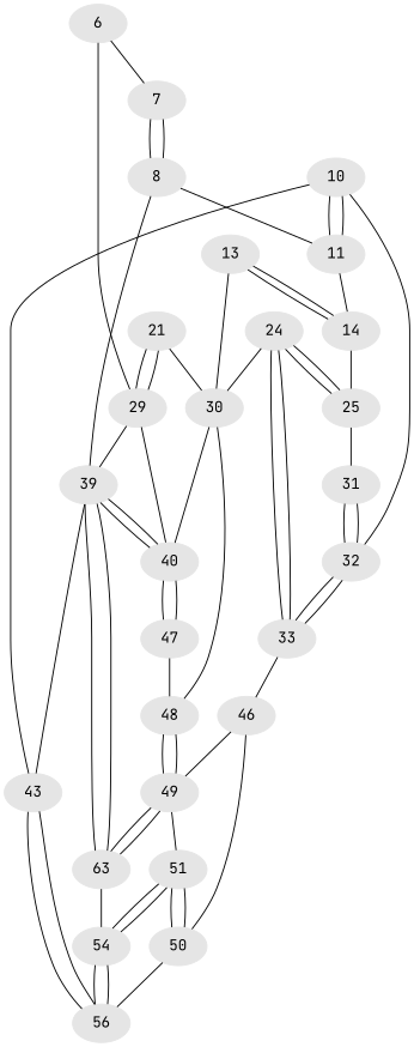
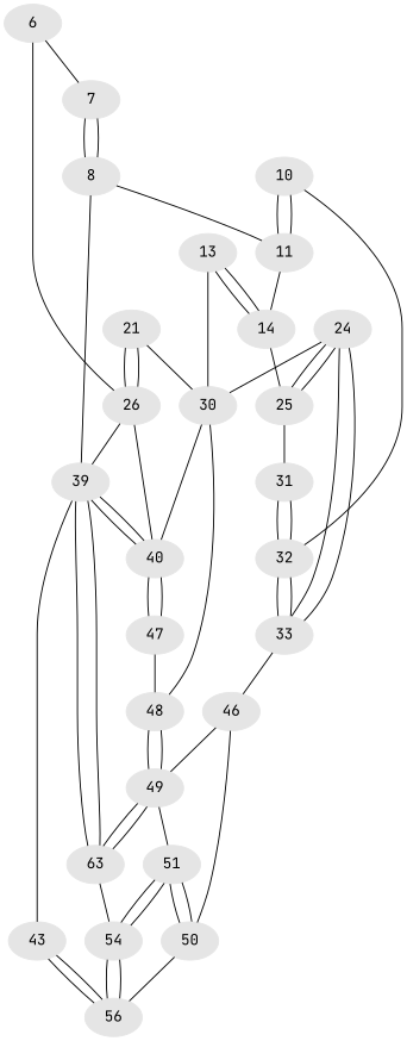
  graph {
    fontname="JetBrains Mono"
    node [color=gray90 fontname="JetBrains Mono" style=filled]
    edge [fontname="JetBrains Mono"]
    6
    7
-   26 [super="+3+20" label=29]
+   26 [super="+3+20"]
    8 [super="+5"]
    39 [super="+4"]
    40 [super="+28+29"]
    11
    13 [super="+12"]
    14
    30 [super="+27+23+22"]
    43 [super="+9"]
    n12 [label=63]
    10
    32 [super="+18"]
    33
    56 [super="+55+42"]
    25 [super="+15"]
    48 [super="+37"]
    31 [super="+16"]
    46 [super="+36+34"]
    49 [super="+44+45+38"]
    n22 [label=50 super="+50"]
    21
    24
    47
    54
    51
    6 -- 7
    6 -- 26 [weight=2]
    7 -- 8
    7 -- 8
    26 -- 39
    26 -- 40
    8 -- 39
    8 -- 11
    39 -- 40
    39 -- 40
    39 -- 43 [weight=2]
    39 -- n12
    39 -- n12
    40 -- 47 [weight=2]
    40 -- 47
    11 -- 14
    13 -- 14
    13 -- 14
    13 -- 30 [weight=2]
    14 -- 25
    30 -- 40
    30 -- 48
    43 -- 56 [weight=2]
    43 -- 56
    n12 -- 54
    10 -- 11
    10 -- 11
-   10 -- 43
    10 -- 32
    32 -- 33
    32 -- 33
    33 -- 46
    25 -- 31 [weight=2]
    48 -- 49 [weight=2]
    48 -- 49
    31 -- 32 [weight=2]
    31 -- 32
    46 -- 49 [weight=2]
    46 -- n22 [weight=2]
    49 -- n12
    49 -- n12
    49 -- 51
    n22 -- 56 [weight=2]
    21 -- 26 [weight=2]
    21 -- 26
    21 -- 30
    24 -- 30
    24 -- 33
    24 -- 33
    24 -- 25
    24 -- 25
    47 -- 48
    54 -- 56
    54 -- 56
    51 -- n22
    51 -- n22
    51 -- 54
    51 -- 54
  }
